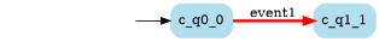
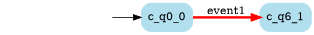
  digraph {
    rankdir=LR
    node [style="rounded, filled" color=lightblue2 shape=box]
    start_c_q0_0 [style=invisible color="" shape=""]
    n2 [label=c_q0_0]
-   n3 [label=c_q1_1]
+   n3 [label=c_q6_1]
    start_c_q0_0 -> n2
    n2 -> n3 [color=red label=event1 penwidth=3]
  }
